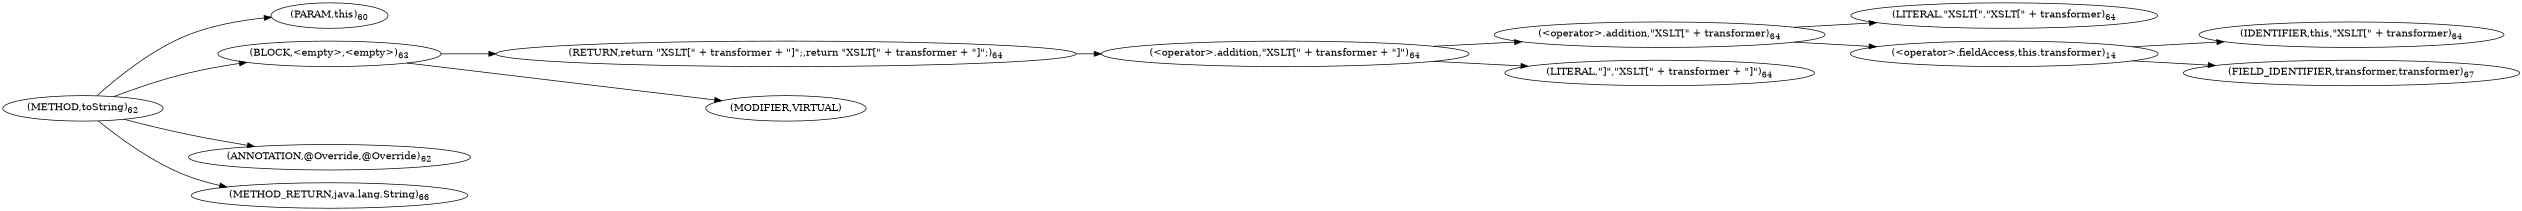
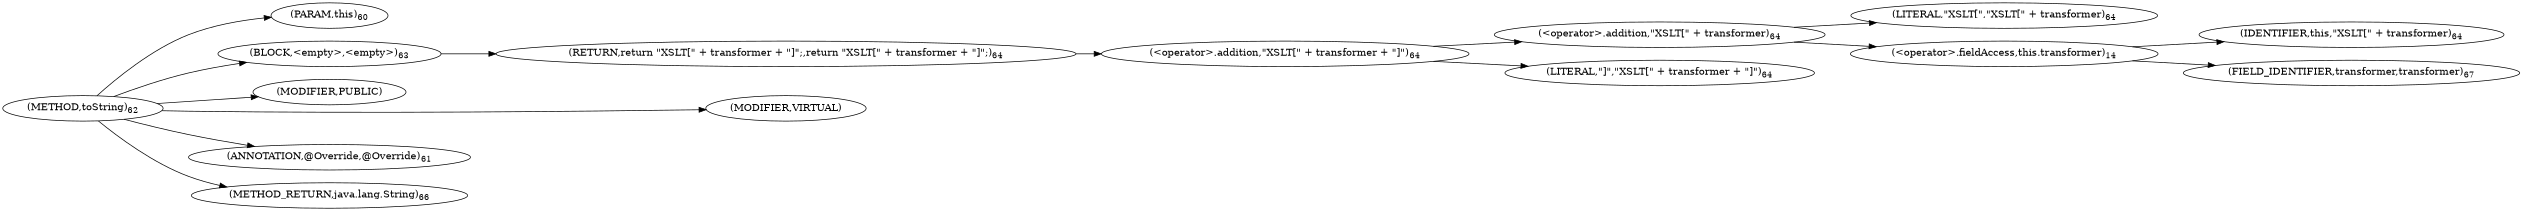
  digraph {
    rankdir=LR
    n1 [label=<(METHOD,toString)<SUB>62</SUB>>]
    n2 [label=<(PARAM,this)<SUB>60</SUB>>]
    n3 [label=<(BLOCK,&lt;empty&gt;,&lt;empty&gt;)<SUB>63</SUB>>]
+   n4 [label=<(MODIFIER,PUBLIC)>]
    n5 [label=<(MODIFIER,VIRTUAL)>]
-   n6 [label=<(ANNOTATION,@Override,@Override)<SUB>62</SUB>>]
+   n6 [label=<(ANNOTATION,@Override,@Override)<SUB>61</SUB>>]
    n7 [label=<(METHOD_RETURN,java.lang.String)<SUB>66</SUB>>]
    n8 [label=<(RETURN,return &quot;XSLT[&quot; + transformer + &quot;]&quot;;,return &quot;XSLT[&quot; + transformer + &quot;]&quot;;)<SUB>64</SUB>>]
    n9 [label=<(&lt;operator&gt;.addition,&quot;XSLT[&quot; + transformer + &quot;]&quot;)<SUB>64</SUB>>]
    n10 [label=<(&lt;operator&gt;.addition,&quot;XSLT[&quot; + transformer)<SUB>64</SUB>>]
    n11 [label=<(LITERAL,&quot;]&quot;,&quot;XSLT[&quot; + transformer + &quot;]&quot;)<SUB>64</SUB>>]
    n12 [label=<(LITERAL,&quot;XSLT[&quot;,&quot;XSLT[&quot; + transformer)<SUB>64</SUB>>]
    n13 [label=<(&lt;operator&gt;.fieldAccess,this.transformer)<SUB>14</SUB>>]
    n14 [label=<(IDENTIFIER,this,&quot;XSLT[&quot; + transformer)<SUB>64</SUB>>]
    n15 [label=<(FIELD_IDENTIFIER,transformer,transformer)<SUB>67</SUB>>]
    n1 -> n2
    n1 -> n3
-   n3 -> n5
+   n1 -> n4
+   n1 -> n5
    n1 -> n6
    n1 -> n7
    n3 -> n8
    n8 -> n9
    n9 -> n10
    n9 -> n11
    n10 -> n12
    n10 -> n13
    n13 -> n14
    n13 -> n15
  }
